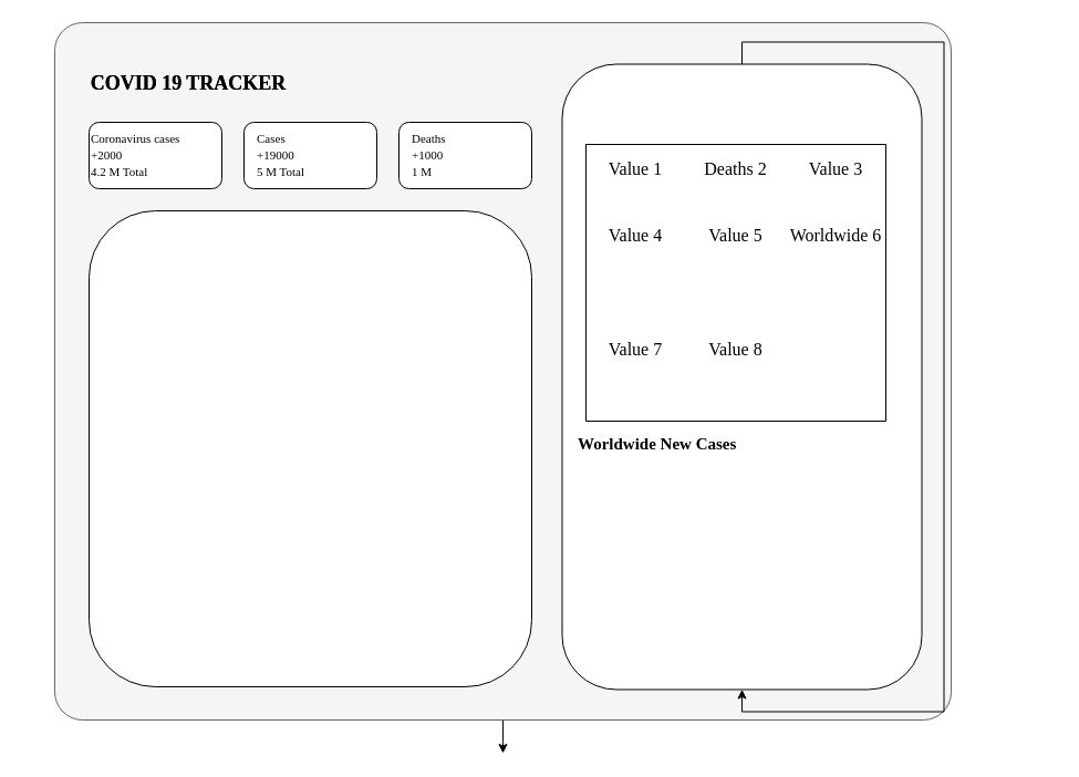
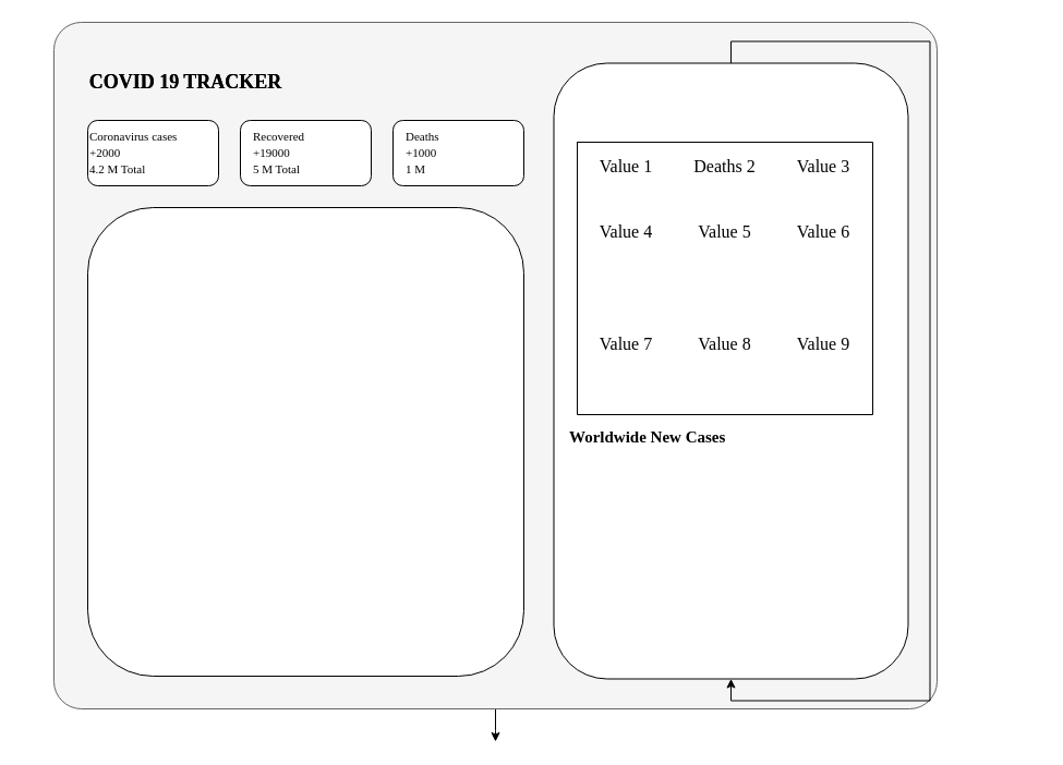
  <mxCell id="0" />
  <mxCell id="1" parent="0" />
  <mxCell id="2" style="edgeStyle=orthogonalEdgeStyle;rounded=0;orthogonalLoop=1;jettySize=auto;html=1;" edge="1" parent="1" source="3"><mxGeometry relative="1" as="geometry"><mxPoint x="454" y="680" as="targetPoint" /></mxGeometry></mxCell>
  <mxCell id="3" value="" style="rounded=1;whiteSpace=wrap;html=1;arcSize=4;fillColor=#f5f5f5;strokeColor=#666666;fontColor=#333333;fontStyle=1" vertex="1" parent="1"><mxGeometry x="49" y="20" width="810" height="630" as="geometry" /></mxCell>
  <mxCell id="4" value="&lt;h2&gt;COVID 19 TRACKER&lt;/h2&gt;" style="text;html=1;strokeColor=none;fillColor=none;align=center;verticalAlign=middle;whiteSpace=wrap;rounded=0;fontFamily=Tahoma;" vertex="1" parent="1"><mxGeometry x="20" y="40" width="300" height="70" as="geometry" /></mxCell>
  <mxCell id="5" value="" style="rounded=1;whiteSpace=wrap;html=1;fontFamily=Tahoma;" vertex="1" parent="1"><mxGeometry x="80" y="110" width="120" height="60" as="geometry" /></mxCell>
  <mxCell id="6" value="&lt;font style=&quot;font-size: 11px&quot;&gt;Coronavirus cases&lt;/font&gt;" style="text;html=1;strokeColor=none;fillColor=none;align=left;verticalAlign=middle;whiteSpace=wrap;rounded=0;fontFamily=Tahoma;" vertex="1" parent="1"><mxGeometry x="80" y="110" width="100" height="30" as="geometry" /></mxCell>
  <mxCell id="7" value="&lt;span style=&quot;font-size: 11px&quot;&gt;+2000&lt;/span&gt;" style="text;html=1;strokeColor=none;fillColor=none;align=left;verticalAlign=middle;whiteSpace=wrap;rounded=0;fontFamily=Tahoma;" vertex="1" parent="1"><mxGeometry x="80" y="125" width="100" height="30" as="geometry" /></mxCell>
  <mxCell id="8" value="&lt;span style=&quot;font-size: 11px&quot;&gt;4.2 M Total&lt;/span&gt;" style="text;html=1;strokeColor=none;fillColor=none;align=left;verticalAlign=middle;whiteSpace=wrap;rounded=0;fontFamily=Tahoma;" vertex="1" parent="1"><mxGeometry x="80" y="140" width="100" height="30" as="geometry" /></mxCell>
  <mxCell id="9" value="&lt;h2&gt;COVID 19 TRACKER&lt;/h2&gt;" style="text;html=1;strokeColor=none;fillColor=none;align=center;verticalAlign=middle;whiteSpace=wrap;rounded=0;fontFamily=Tahoma;" vertex="1" parent="1"><mxGeometry x="20" y="40" width="300" height="70" as="geometry" /></mxCell>
  <mxCell id="10" value="" style="rounded=1;whiteSpace=wrap;html=1;fontFamily=Tahoma;fontSize=11;" vertex="1" parent="1"><mxGeometry x="220" y="110" width="120" height="60" as="geometry" /></mxCell>
  <mxCell id="11" value="" style="rounded=1;whiteSpace=wrap;html=1;fontFamily=Tahoma;fontSize=11;" vertex="1" parent="1"><mxGeometry x="360" y="110" width="120" height="60" as="geometry" /></mxCell>
- <mxCell id="12" value="Cases" style="text;html=1;strokeColor=none;fillColor=none;align=left;verticalAlign=middle;whiteSpace=wrap;rounded=0;fontFamily=Tahoma;fontSize=11;" vertex="1" parent="1"><mxGeometry x="230" y="110" width="60" height="30" as="geometry" /></mxCell>
+ <mxCell id="12" value="Recovered" style="text;html=1;strokeColor=none;fillColor=none;align=left;verticalAlign=middle;whiteSpace=wrap;rounded=0;fontFamily=Tahoma;fontSize=11;" vertex="1" parent="1"><mxGeometry x="230" y="110" width="60" height="30" as="geometry" /></mxCell>
  <mxCell id="13" value="Deaths" style="text;html=1;strokeColor=none;fillColor=none;align=left;verticalAlign=middle;whiteSpace=wrap;rounded=0;fontFamily=Tahoma;fontSize=11;" vertex="1" parent="1"><mxGeometry x="370" y="110" width="60" height="30" as="geometry" /></mxCell>
  <mxCell id="14" value="+19000" style="text;html=1;strokeColor=none;fillColor=none;align=left;verticalAlign=middle;whiteSpace=wrap;rounded=0;fontFamily=Tahoma;fontSize=11;" vertex="1" parent="1"><mxGeometry x="230" y="125" width="60" height="30" as="geometry" /></mxCell>
  <mxCell id="15" value="5 M Total" style="text;html=1;strokeColor=none;fillColor=none;align=left;verticalAlign=middle;whiteSpace=wrap;rounded=0;fontFamily=Tahoma;fontSize=11;" vertex="1" parent="1"><mxGeometry x="230" y="140" width="60" height="30" as="geometry" /></mxCell>
  <mxCell id="16" value="+1000" style="text;html=1;strokeColor=none;fillColor=none;align=left;verticalAlign=middle;whiteSpace=wrap;rounded=0;fontFamily=Tahoma;fontSize=11;" vertex="1" parent="1"><mxGeometry x="370" y="125" width="60" height="30" as="geometry" /></mxCell>
  <mxCell id="17" value="1 M" style="text;html=1;strokeColor=none;fillColor=none;align=left;verticalAlign=middle;whiteSpace=wrap;rounded=0;fontFamily=Tahoma;fontSize=11;" vertex="1" parent="1"><mxGeometry x="370" y="140" width="60" height="30" as="geometry" /></mxCell>
  <mxCell id="18" value="" style="rounded=1;whiteSpace=wrap;html=1;fontFamily=Tahoma;fontSize=11;" vertex="1" parent="1"><mxGeometry x="80" y="190" width="400" height="430" as="geometry" /></mxCell>
  <mxCell id="19" value="" style="shape=image;html=1;verticalAlign=top;verticalLabelPosition=bottom;labelBackgroundColor=#ffffff;imageAspect=0;aspect=fixed;image=https://cdn2.iconfinder.com/data/icons/google-ios-7-app-icons/120/google_maps.png;fontFamily=Tahoma;fontSize=11;" vertex="1" parent="1"><mxGeometry x="220" y="330" width="120" height="120" as="geometry" /></mxCell>
  <mxCell id="20" value="" style="rounded=1;whiteSpace=wrap;html=1;fontFamily=Tahoma;fontSize=11;rotation=90;align=left;" vertex="1" parent="1"><mxGeometry x="387.5" y="177.5" width="565" height="325" as="geometry" /></mxCell>
  <mxCell id="21" style="edgeStyle=orthogonalEdgeStyle;rounded=0;orthogonalLoop=1;jettySize=auto;html=1;exitX=0;exitY=0.5;exitDx=0;exitDy=0;fontFamily=Tahoma;fontSize=11;" edge="1" parent="1" source="20" target="20"><mxGeometry relative="1" as="geometry" /></mxCell>
  <mxCell id="22" value="Worldwide New Cases" style="text;html=1;strokeColor=none;fillColor=none;align=left;verticalAlign=middle;whiteSpace=wrap;rounded=0;fontFamily=Tahoma;fontSize=15;fontStyle=1" vertex="1" parent="1"><mxGeometry x="520" y="380" width="200" height="40" as="geometry" /></mxCell>
  <mxCell id="23" value="" style="shape=image;html=1;verticalAlign=top;verticalLabelPosition=bottom;labelBackgroundColor=#ffffff;imageAspect=0;aspect=fixed;image=https://cdn4.iconfinder.com/data/icons/iphone-calculator-shopping-report/128/barChart.png;fontFamily=Tahoma;fontSize=15;" vertex="1" parent="1"><mxGeometry x="520" y="410" width="198" height="198" as="geometry" /></mxCell>
  <mxCell id="24" value="" style="shape=table;html=1;whiteSpace=wrap;startSize=0;container=1;collapsible=0;childLayout=tableLayout;columnLines=0;rowLines=0;fontFamily=Tahoma;fontSize=16;" vertex="1" parent="1"><mxGeometry x="529" y="130" width="271" height="250" as="geometry" /></mxCell>
  <mxCell id="25" value="" style="shape=partialRectangle;html=1;whiteSpace=wrap;collapsible=0;dropTarget=0;pointerEvents=0;fillColor=none;top=0;left=0;bottom=0;right=0;points=[[0,0.5],[1,0.5]];portConstraint=eastwest;fontFamily=Tahoma;fontSize=16;" vertex="1" parent="24"><mxGeometry width="271" height="44" as="geometry" /></mxCell>
  <mxCell id="26" value="Value 1" style="shape=partialRectangle;html=1;whiteSpace=wrap;connectable=0;fillColor=none;top=0;left=0;bottom=0;right=0;overflow=hidden;pointerEvents=1;fontFamily=Tahoma;fontSize=16;" vertex="1" parent="25"><mxGeometry width="90" height="44" as="geometry"><mxRectangle width="90" height="44" as="alternateBounds" /></mxGeometry></mxCell>
  <mxCell id="27" value="Deaths 2" style="shape=partialRectangle;html=1;whiteSpace=wrap;connectable=0;fillColor=none;top=0;left=0;bottom=0;right=0;overflow=hidden;pointerEvents=1;fontFamily=Tahoma;fontSize=16;" vertex="1" parent="25"><mxGeometry x="90" width="91" height="44" as="geometry"><mxRectangle width="91" height="44" as="alternateBounds" /></mxGeometry></mxCell>
  <mxCell id="28" value="Value 3" style="shape=partialRectangle;html=1;whiteSpace=wrap;connectable=0;fillColor=none;top=0;left=0;bottom=0;right=0;overflow=hidden;pointerEvents=1;fontFamily=Tahoma;fontSize=16;" vertex="1" parent="25"><mxGeometry x="181" width="90" height="44" as="geometry"><mxRectangle width="90" height="44" as="alternateBounds" /></mxGeometry></mxCell>
  <mxCell id="29" value="" style="shape=partialRectangle;html=1;whiteSpace=wrap;collapsible=0;dropTarget=0;pointerEvents=0;fillColor=none;top=0;left=0;bottom=0;right=0;points=[[0,0.5],[1,0.5]];portConstraint=eastwest;fontFamily=Tahoma;fontSize=16;" vertex="1" parent="24"><mxGeometry y="44" width="271" height="75" as="geometry" /></mxCell>
  <mxCell id="30" value="Value 4" style="shape=partialRectangle;html=1;whiteSpace=wrap;connectable=0;fillColor=none;top=0;left=0;bottom=0;right=0;overflow=hidden;pointerEvents=1;fontFamily=Tahoma;fontSize=16;" vertex="1" parent="29"><mxGeometry width="90" height="75" as="geometry"><mxRectangle width="90" height="75" as="alternateBounds" /></mxGeometry></mxCell>
  <mxCell id="31" value="Value 5" style="shape=partialRectangle;html=1;whiteSpace=wrap;connectable=0;fillColor=none;top=0;left=0;bottom=0;right=0;overflow=hidden;pointerEvents=1;fontFamily=Tahoma;fontSize=16;" vertex="1" parent="29"><mxGeometry x="90" width="91" height="75" as="geometry"><mxRectangle width="91" height="75" as="alternateBounds" /></mxGeometry></mxCell>
- <mxCell id="32" value="Worldwide 6" style="shape=partialRectangle;html=1;whiteSpace=wrap;connectable=0;fillColor=none;top=0;left=0;bottom=0;right=0;overflow=hidden;pointerEvents=1;fontFamily=Tahoma;fontSize=16;" vertex="1" parent="29"><mxGeometry x="181" width="90" height="75" as="geometry"><mxRectangle width="90" height="75" as="alternateBounds" /></mxGeometry></mxCell>
+ <mxCell id="32" value="Value 6" style="shape=partialRectangle;html=1;whiteSpace=wrap;connectable=0;fillColor=none;top=0;left=0;bottom=0;right=0;overflow=hidden;pointerEvents=1;fontFamily=Tahoma;fontSize=16;" vertex="1" parent="29"><mxGeometry x="181" width="90" height="75" as="geometry"><mxRectangle width="90" height="75" as="alternateBounds" /></mxGeometry></mxCell>
  <mxCell id="33" value="" style="shape=partialRectangle;html=1;whiteSpace=wrap;collapsible=0;dropTarget=0;pointerEvents=0;fillColor=none;top=0;left=0;bottom=0;right=0;points=[[0,0.5],[1,0.5]];portConstraint=eastwest;fontFamily=Tahoma;fontSize=16;" vertex="1" parent="24"><mxGeometry y="119" width="271" height="131" as="geometry" /></mxCell>
  <mxCell id="34" value="Value 7" style="shape=partialRectangle;html=1;whiteSpace=wrap;connectable=0;fillColor=none;top=0;left=0;bottom=0;right=0;overflow=hidden;pointerEvents=1;fontFamily=Tahoma;fontSize=16;" vertex="1" parent="33"><mxGeometry width="90" height="131" as="geometry"><mxRectangle width="90" height="131" as="alternateBounds" /></mxGeometry></mxCell>
  <mxCell id="35" value="Value 8" style="shape=partialRectangle;html=1;whiteSpace=wrap;connectable=0;fillColor=none;top=0;left=0;bottom=0;right=0;overflow=hidden;pointerEvents=1;fontFamily=Tahoma;fontSize=16;" vertex="1" parent="33"><mxGeometry x="90" width="91" height="131" as="geometry"><mxRectangle width="91" height="131" as="alternateBounds" /></mxGeometry></mxCell>
+ <mxCell id="36" value="Value 9" style="shape=partialRectangle;html=1;whiteSpace=wrap;connectable=0;fillColor=none;top=0;left=0;bottom=0;right=0;overflow=hidden;pointerEvents=1;fontFamily=Tahoma;fontSize=16;" vertex="1" parent="33"><mxGeometry x="181" width="90" height="131" as="geometry"><mxRectangle width="90" height="131" as="alternateBounds" /></mxGeometry></mxCell>
